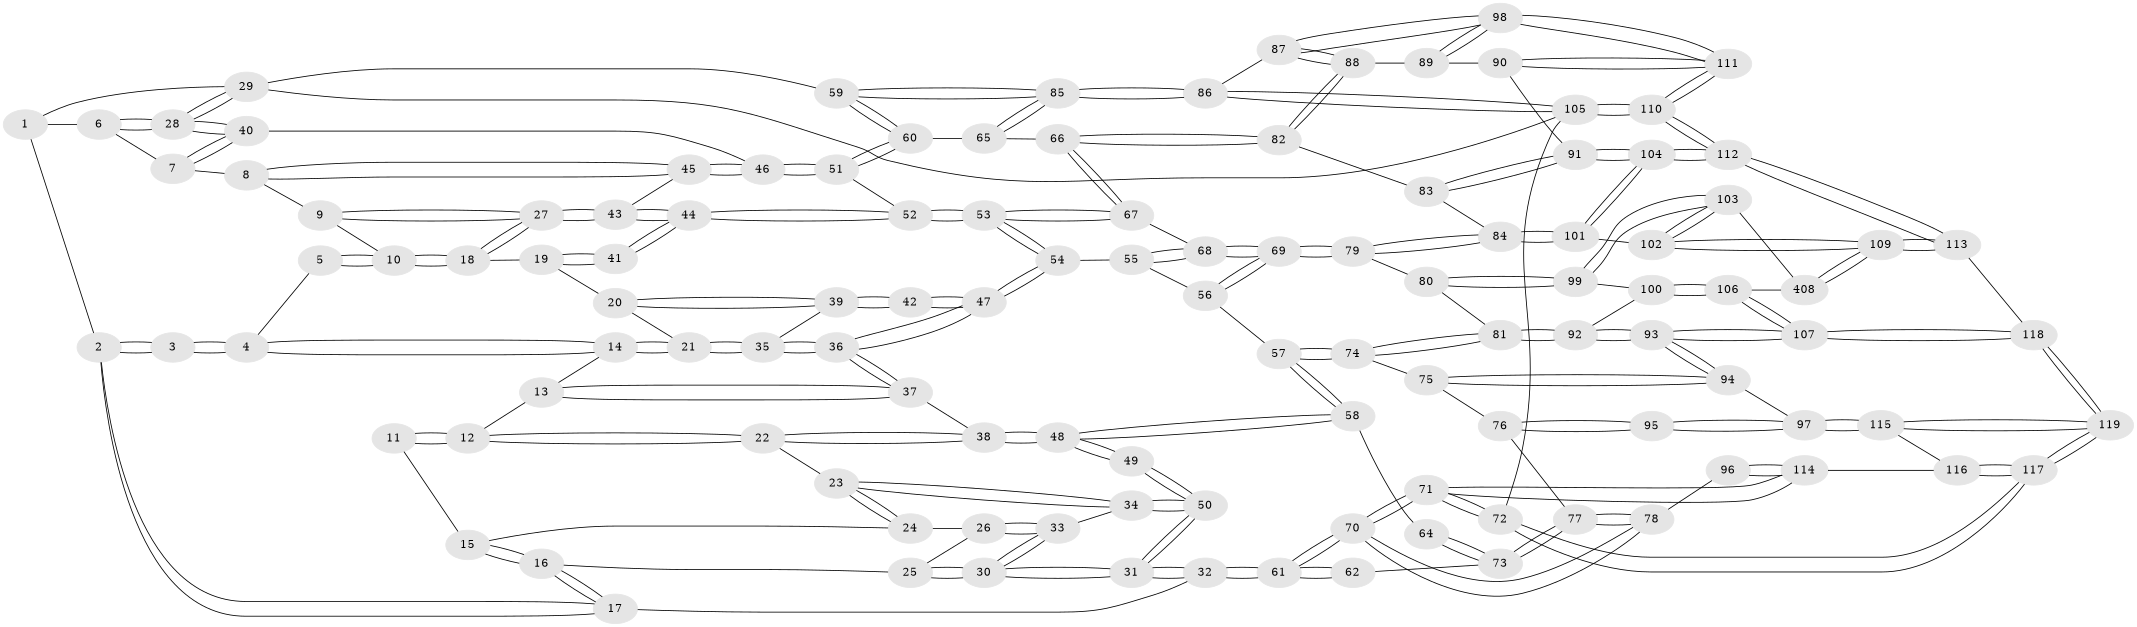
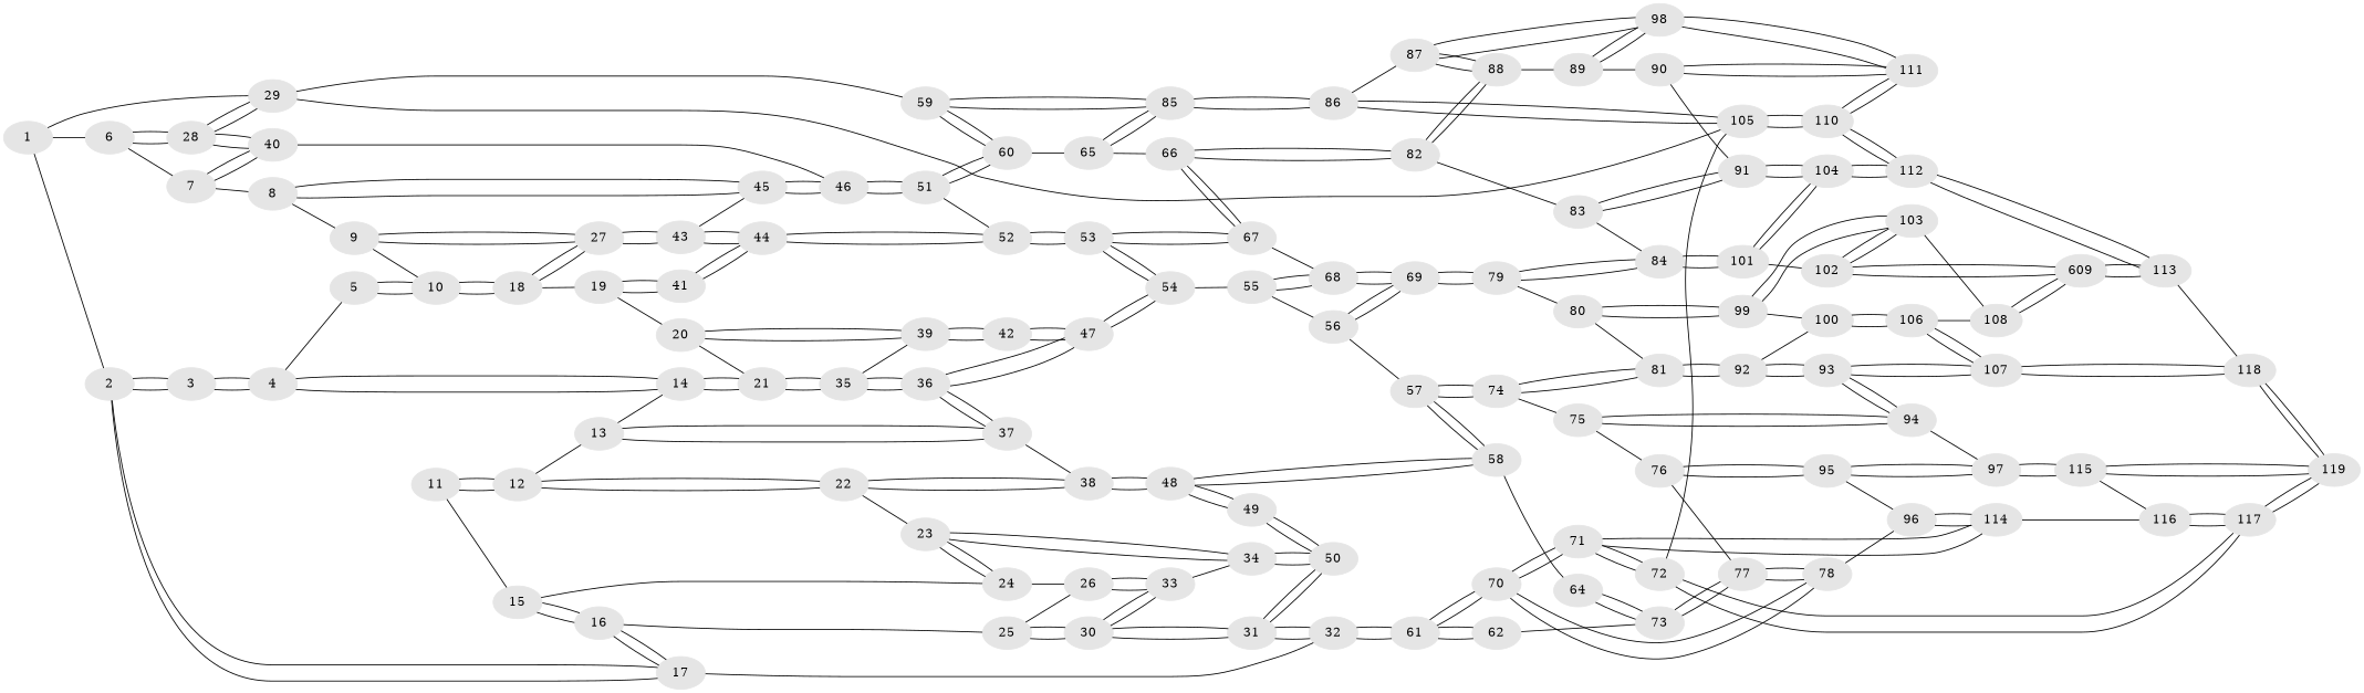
  graph {
    rankdir=LR
    node [color=gray90 style=filled]
    1
    2
    6
    29
    3
    17
    7
    28
    59
    105
    4
    32
    72
    117
    5
    14
    10
    21
    18
    8
    40
    9
    45
    46
    27
    43
    19
    11
    12
    15
    13
    22
    16
    24
    37
    23
    38
    35
    25
    26
    30
    61
    20
    41
    39
    44
    42
    36
    34
    48
    50
    33
    31
    60
    85
    110
    62
    70
    47
    54
    49
    58
    51
    52
    53
    55
    64
    65
    67
    68
    56
    57
    69
    74
    79
    75
    81
    73
    86
    66
    71
    78
    77
    82
    83
    88
    80
    84
    114
    96
    116
    119
    76
    94
    92
    95
    97
    99
    101
    100
    103
    93
    91
    89
    104
    102
    87
    98
    111
    90
    112
    107
    106
    118
    115
-   108 [label=408]
-   109
+   108
+   109 [label=609]
    113
    1 -- 2
    1 -- 6
    1 -- 29
    2 -- 3
    2 -- 3
    2 -- 17
    2 -- 17
    6 -- 7
    6 -- 28
    6 -- 28
    29 -- 59
    29 -- 105
    3 -- 4
    3 -- 4
    17 -- 32
    7 -- 8
    7 -- 40
    7 -- 40
    28 -- 29
    28 -- 29
    28 -- 40
    28 -- 40
    59 -- 60
    59 -- 60
    59 -- 85
    59 -- 85
    105 -- 110
    105 -- 110
    4 -- 5
    4 -- 14
    4 -- 14
    32 -- 61
    32 -- 61
    72 -- 105
    72 -- 117
    72 -- 117
    117 -- 119
    117 -- 119
    5 -- 10
    5 -- 10
    14 -- 21
    14 -- 21
    10 -- 18
    10 -- 18
    21 -- 35
    21 -- 35
    18 -- 27
    18 -- 27
    18 -- 19
    8 -- 9
    8 -- 45
    8 -- 45
    40 -- 46
    9 -- 10
    9 -- 27
    9 -- 27
    45 -- 46
    45 -- 46
    46 -- 51
    46 -- 51
    27 -- 43
    27 -- 43
    43 -- 45
    43 -- 44
    43 -- 44
    19 -- 20
    19 -- 41
    19 -- 41
    11 -- 12
    11 -- 12
    11 -- 15
    12 -- 13
    12 -- 22
    12 -- 22
    15 -- 16
    15 -- 16
    15 -- 24
    13 -- 14
    13 -- 37
    13 -- 37
    22 -- 23
    22 -- 38
    22 -- 38
    16 -- 17
    16 -- 17
    16 -- 25
    24 -- 26
    37 -- 38
    23 -- 24
    23 -- 24
    23 -- 34
    23 -- 34
    38 -- 48
    38 -- 48
    35 -- 39
    35 -- 36
    35 -- 36
    25 -- 26
    25 -- 30
    25 -- 30
    26 -- 33
    26 -- 33
    30 -- 33
    30 -- 33
    30 -- 31
    30 -- 31
    61 -- 62
    61 -- 62
    61 -- 70
    61 -- 70
    20 -- 21
    20 -- 39
    20 -- 39
    41 -- 44
    41 -- 44
    39 -- 42
    39 -- 42
    44 -- 52
    44 -- 52
    42 -- 47
    42 -- 47
    36 -- 37
    36 -- 37
    36 -- 47
    36 -- 47
    34 -- 50
    34 -- 50
    48 -- 49
    48 -- 49
    48 -- 58
    48 -- 58
    33 -- 34
    31 -- 32
    31 -- 32
    31 -- 50
    31 -- 50
    60 -- 65
    85 -- 86
    85 -- 86
    110 -- 111
    110 -- 111
    110 -- 112
    110 -- 112
    62 -- 73
    70 -- 71
    70 -- 71
    70 -- 78
    70 -- 78
    47 -- 54
    47 -- 54
    54 -- 55
    49 -- 50
    49 -- 50
    58 -- 64
    51 -- 60
    51 -- 60
    51 -- 52
    52 -- 53
    52 -- 53
    53 -- 54
    53 -- 54
    53 -- 67
    53 -- 67
    55 -- 68
    55 -- 68
    55 -- 56
    64 -- 73
    64 -- 73
    65 -- 85
    65 -- 85
    65 -- 66
    67 -- 68
    68 -- 69
    68 -- 69
    56 -- 57
    56 -- 69
    56 -- 69
    57 -- 58
    57 -- 58
    57 -- 74
    57 -- 74
    69 -- 79
    69 -- 79
    74 -- 75
    74 -- 81
    74 -- 81
    79 -- 80
    79 -- 84
    79 -- 84
    75 -- 76
    75 -- 94
    75 -- 94
    81 -- 92
    81 -- 92
    73 -- 77
    73 -- 77
    86 -- 105
    86 -- 105
    86 -- 87
    66 -- 67
    66 -- 67
    66 -- 82
    66 -- 82
    71 -- 72
    71 -- 72
    71 -- 114
    71 -- 114
    78 -- 96
    77 -- 78
    77 -- 78
    82 -- 83
    82 -- 88
    82 -- 88
    83 -- 84
    83 -- 91
    83 -- 91
    88 -- 89
    80 -- 81
    80 -- 99
    80 -- 99
    84 -- 101
    84 -- 101
    114 -- 116
    96 -- 114
    96 -- 114
    116 -- 117
    116 -- 117
    76 -- 77
    76 -- 95
    76 -- 95
    94 -- 97
    92 -- 100
    92 -- 93
    92 -- 93
+   95 -- 96
    95 -- 97
    95 -- 97
    97 -- 115
    97 -- 115
    99 -- 100
    99 -- 103
    99 -- 103
    101 -- 104
    101 -- 104
    101 -- 102
    100 -- 106
    100 -- 106
    103 -- 108
    93 -- 94
    93 -- 94
    93 -- 107
    93 -- 107
    91 -- 104
    91 -- 104
    89 -- 98
    89 -- 98
    89 -- 90
    104 -- 112
    104 -- 112
    102 -- 103
    102 -- 103
    102 -- 109
    102 -- 109
    87 -- 88
    87 -- 88
    87 -- 98
    87 -- 98
    98 -- 111
    98 -- 111
    90 -- 91
    90 -- 111
    90 -- 111
    112 -- 113
    112 -- 113
    107 -- 118
    107 -- 118
    106 -- 107
    106 -- 107
    106 -- 108
    118 -- 119
    118 -- 119
    115 -- 116
    115 -- 119
    115 -- 119
    108 -- 109
    108 -- 109
    109 -- 113
    109 -- 113
    113 -- 118
  }
